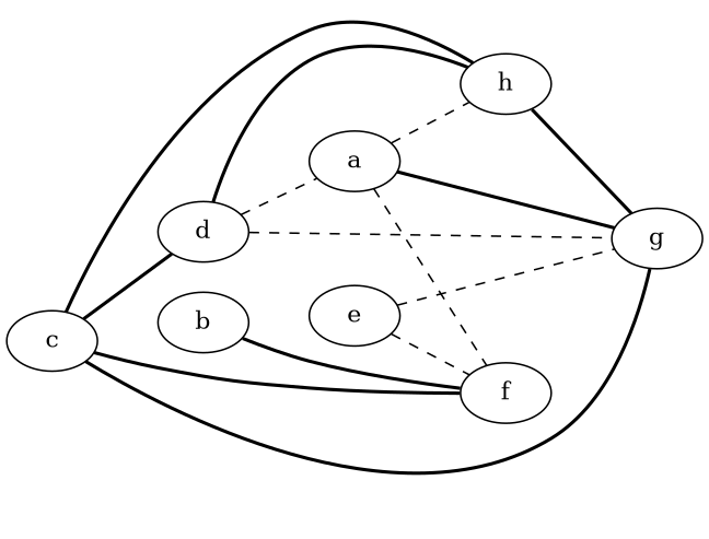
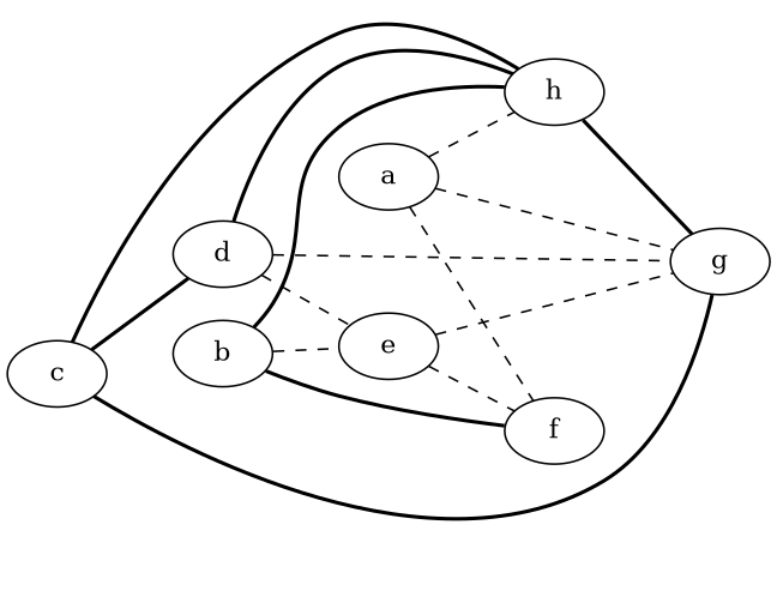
  graph {
    rankdir=LR
    edge [style=dashed]
    a
    f
    g
    h
    b
    e
    c
    d
    a -- f
-   a -- g [style=bold]
+   a -- g
    a -- h
    h -- g [style=bold]
    b -- f [style=bold]
+   b -- h [style=bold]
+   b -- e
    e -- f
    e -- g
-   c -- f [style=bold]
    c -- g [style=bold]
    c -- h [style=bold]
    c -- d [style=bold]
    d -- g
    d -- h [style=bold]
-   d -- a
+   d -- e
  }
